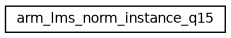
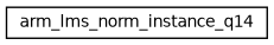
  digraph {
    rankdir=LR
-   n1 [color=black fillcolor=white fontname=Helvetica fontsize=10 height=0.2 label=arm_lms_norm_instance_q15 shape=record style=filled width=0.4]
+   n1 [color=black fillcolor=white fontname=Helvetica fontsize=10 height=0.2 label=arm_lms_norm_instance_q14 shape=record style=filled width=0.4]
  }
